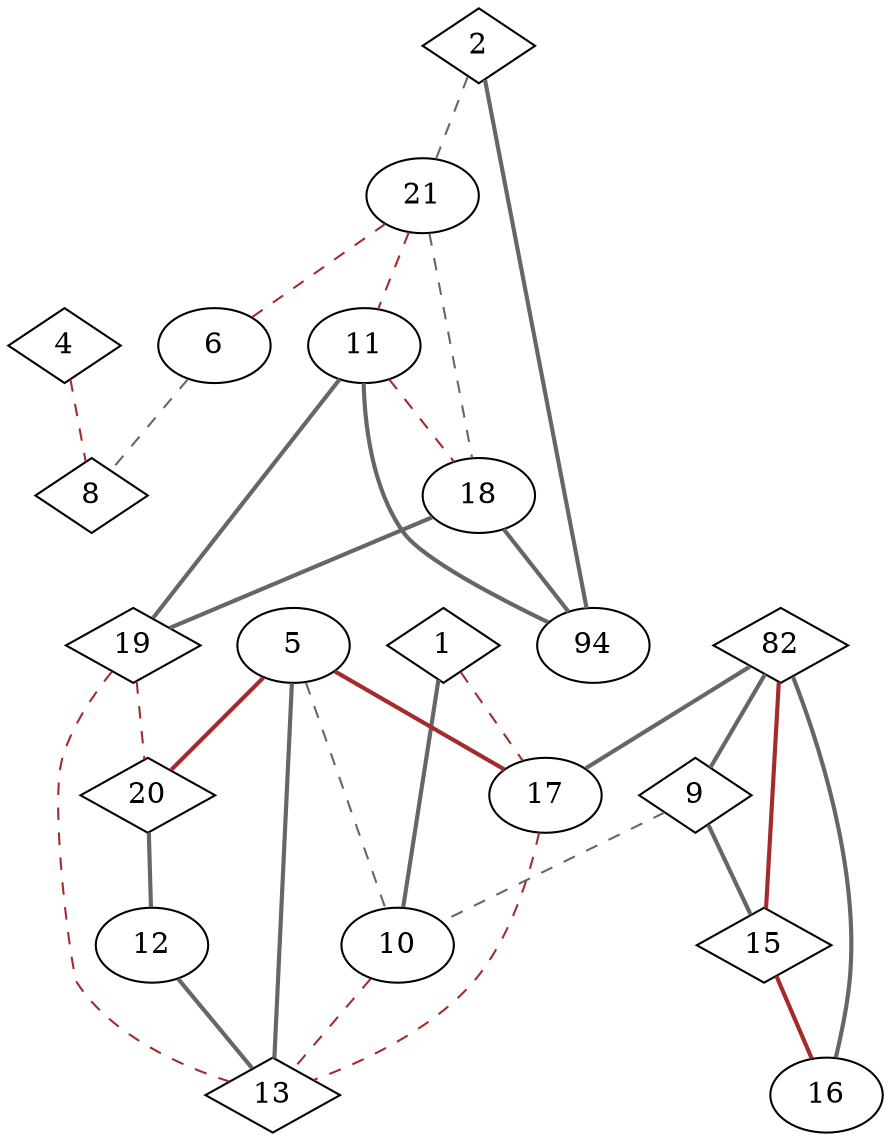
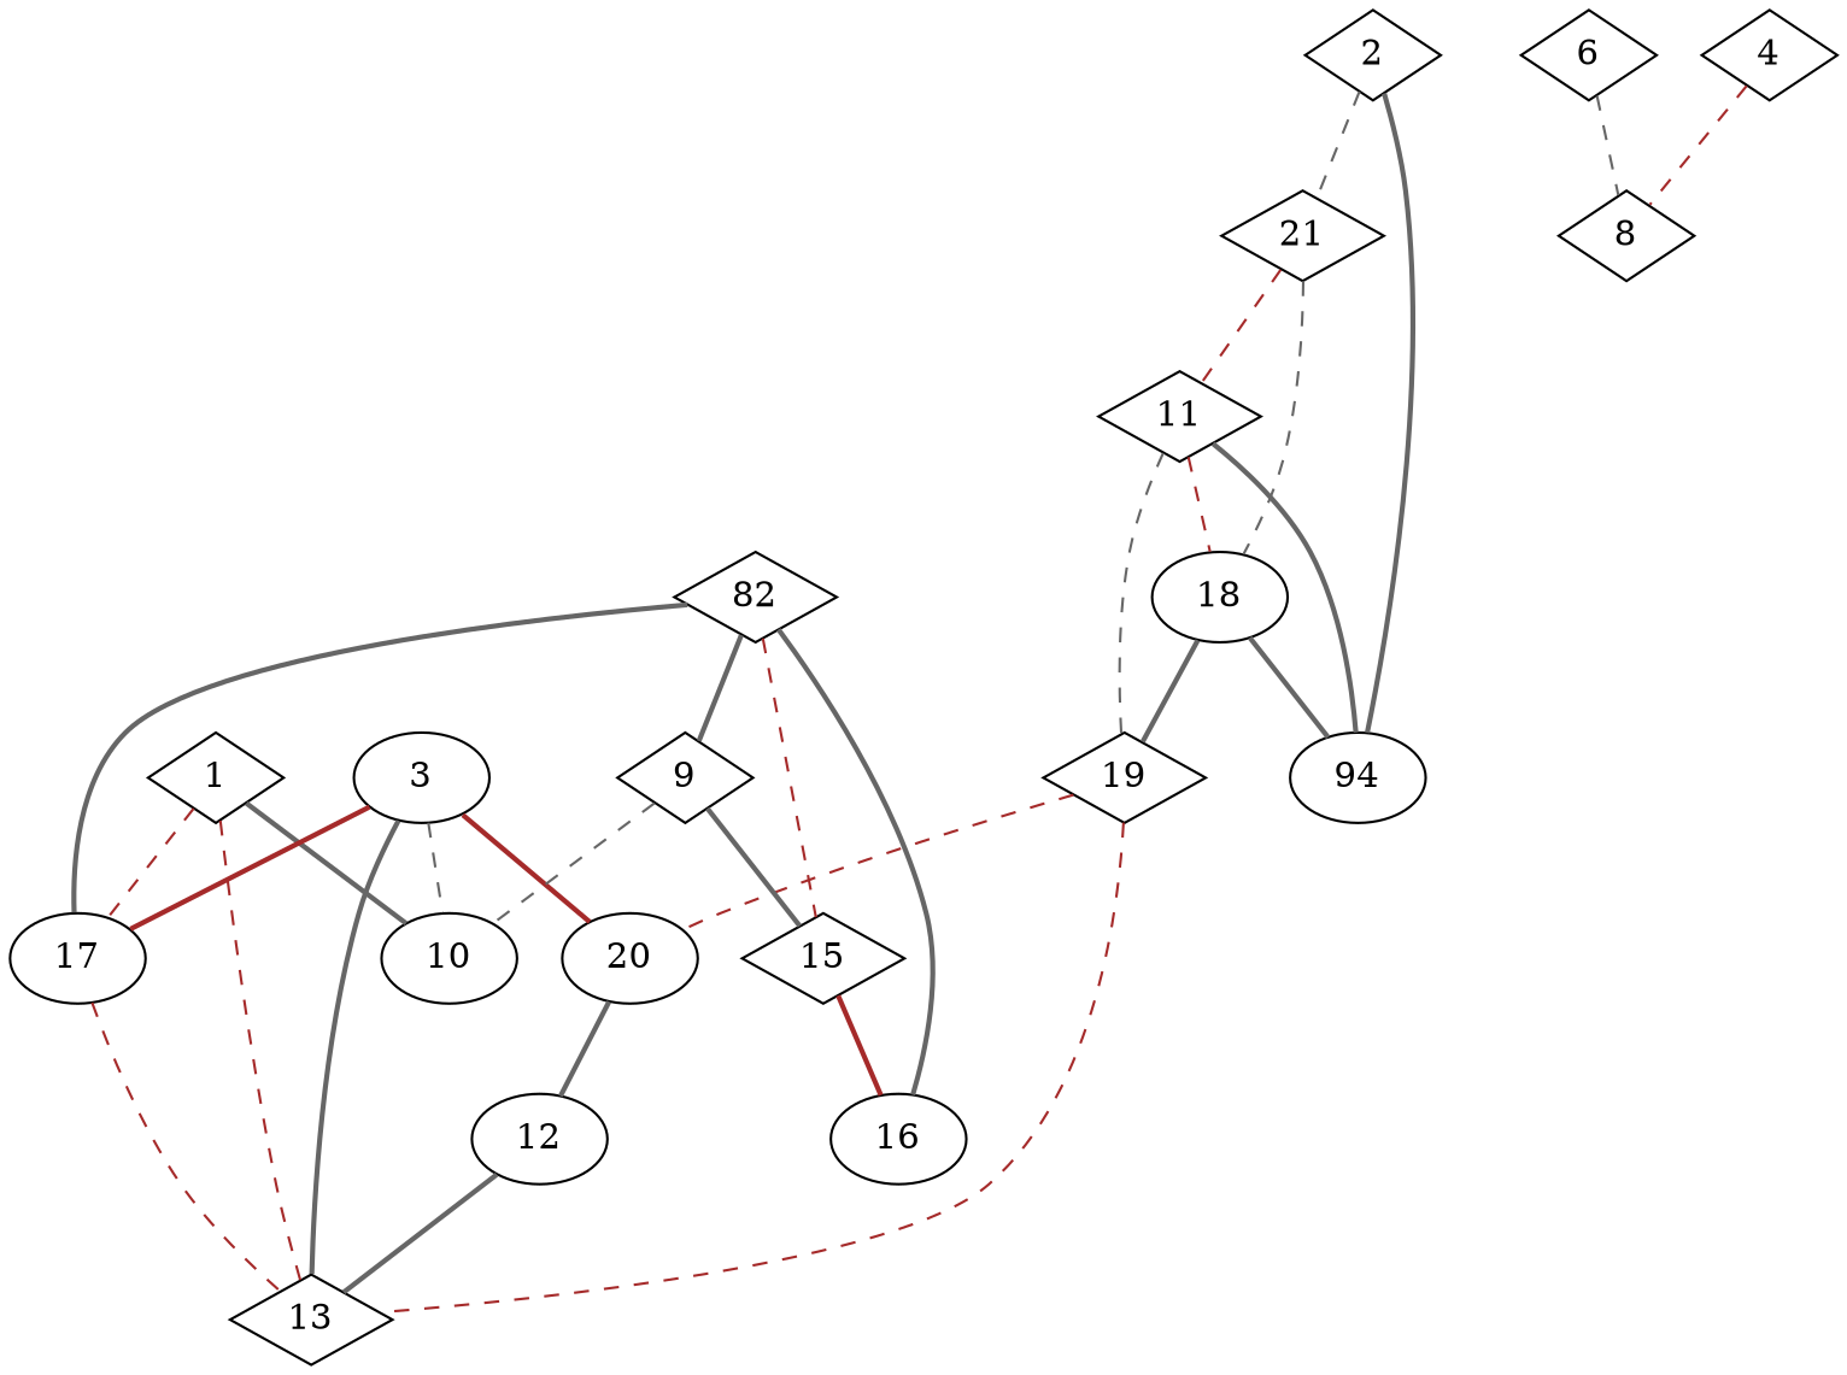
  graph {
    node [aaLength=8 sequence=IRFEGKVV shape=diamond type=1]
    edge [color=gray40 distance0=18.0 frequency=1 style=bold type0=2]
    1 [aaLength=4 sequence=EDAI type=0]
    10 [aaLength=3 sequence=ANI shape=ellipse]
    17 [aaLength=3 sequence=ANI shape=ellipse]
    13 [aaLength=9 sequence=GVYFGYAMV]
    2 [aaLength=21 sequence=GLDKLIEDIHTDIRVALNSMD type=0]
-   21 [aaLength=11 sequence=IMRVIVLGYIR shape=ellipse]
+   21 [aaLength=11 sequence=IMRVIVLGYIR]
    n7 [aaLength=11 label=94 sequence=IMRVIVLGYIR shape=ellipse]
-   6 [aaLength=20 sequence=GLDKLIEDIHTDIRVALNSM shape=ellipse type=0]
-   11 [aaLength=7 sequence=RSAEVHL shape=ellipse]
+   6 [aaLength=20 sequence=GLDKLIEDIHTDIRVALNSM type=0]
+   11 [aaLength=7 sequence=RSAEVHL]
    18 [aaLength=7 sequence=RSAEVHL shape=ellipse]
    8 [aaLength=4 sequence=YKKD type=0]
    19 [aaLength=10 sequence=VFPMVMSVGW]
    4 [sequence=YKKDPFFK type=0]
-   5 [aaLength=4 sequence=EDAI shape=ellipse type=0]
-   20 [sequence=GVYFGYAM]
+   5 [aaLength=4 sequence=EDAI shape=ellipse type=0 label=3]
+   20 [sequence=GVYFGYAM shape=ellipse]
    12 [aaLength=11 sequence=RVFPMVMSVGW shape=ellipse]
    9
    15
    16 [shape=ellipse]
    n20 [label=82]
    1 -- 10 [distance0=18.06583 type0=1]
    1 -- 17 [color=brown distance0=18.06583 style=dashed]
-   10 -- 13 [color=brown distance0=17.0 distance1=14.0 frequency=2 style=dashed type0=3 type1=4]
+   1 -- 13 [color=brown distance0=17.0 distance1=14.0 frequency=2 style=dashed type0=3 type1=4]
    17 -- 13 [color=brown distance0=17.0 style=dashed type0=3]
    2 -- 21 [distance0=21.43997 style=dashed]
    2 -- n7 [distance0=21.43997 type0=1]
-   21 -- 6 [color=brown distance0=6.0 style=dashed type0=4]
    21 -- 11 [color=brown style=dashed]
    21 -- 18 [style=dashed type0=3]
    6 -- 8 [distance0=33.32474 style=dashed type0=3]
    11 -- n7 [distance1=11.0 frequency=2 type1=4]
    11 -- 18 [color=brown distance0=0.0 style=dashed type0=1]
-   11 -- 19 [type0=3]
+   11 -- 19 [style=dashed type0=3]
    18 -- n7
    18 -- 19 [type0=3]
    19 -- 13 [color=brown distance0=12.0 style=dashed]
    19 -- 20 [color=brown distance0=12.0 style=dashed type0=3]
    4 -- 8 [color=brown distance0=29.15642 style=dashed]
    5 -- 10 [distance0=9.54142 style=dashed type0=1]
    5 -- 17 [color=brown distance0=9.54142]
    5 -- 13 [distance0=15.62174 type0=3]
    5 -- 20 [color=brown distance0=9.0 type0=4]
    20 -- 12 [distance0=11.0]
    12 -- 13 [distance0=11.0]
    9 -- 10 [distance0=14.0 style=dashed type0=4]
    9 -- 15 [distance0=0.0 type0=1]
    15 -- 16 [color=brown distance0=0.0]
    16 -- n20 [distance0=0.0 distance1=0.0 frequency=2 type0=3 type1=5]
    n20 -- 17 [distance0=14.0 type0=4]
    n20 -- 9 [distance0=0.0 type0=1]
-   n20 -- 15 [color=brown distance0=0.0]
+   n20 -- 15 [color=brown distance0=0.0 style=dashed]
  }
